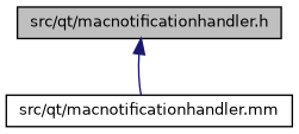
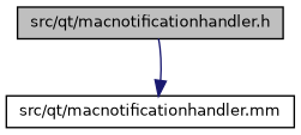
  digraph {
    node [color=black fontname=Helvetica fontsize=10 shape=record style=filled]
    n1 [fillcolor=grey75 fontcolor=black height=0.2 label="src/qt/macnotificationhandler.h" width=0.4]
    n2 [fillcolor=white height=0.2 label="src/qt/macnotificationhandler.mm" width=0.4]
-   n1 -> n2 [color=midnightblue dir=back fontname=Helvetica fontsize=10 labelfontname=Helvetica labelfontsize=10 style=solid]
+   n2 -> n1 [color=midnightblue dir=back fontname=Helvetica fontsize=10 labelfontname=Helvetica labelfontsize=10 style=solid]
  }
